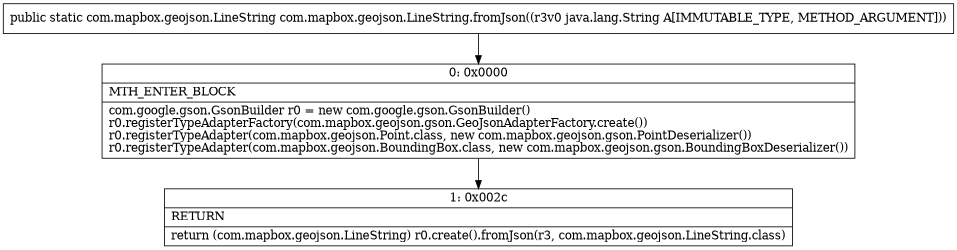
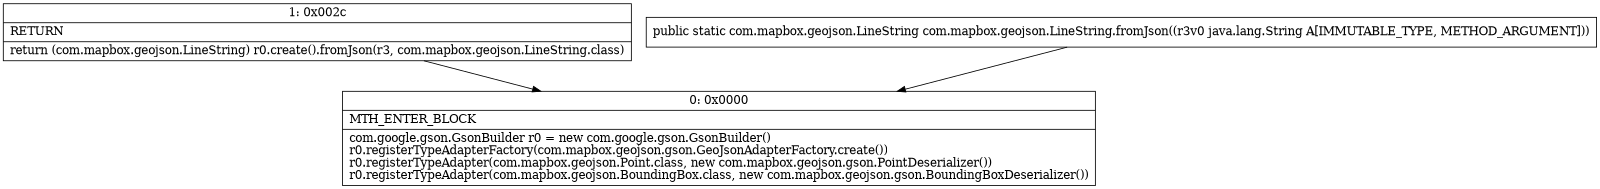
  digraph {
    node [shape=record]
    n1 [label="{0\:\ 0x0000|MTH_ENTER_BLOCK\l|com.google.gson.GsonBuilder r0 = new com.google.gson.GsonBuilder()\lr0.registerTypeAdapterFactory(com.mapbox.geojson.gson.GeoJsonAdapterFactory.create())\lr0.registerTypeAdapter(com.mapbox.geojson.Point.class, new com.mapbox.geojson.gson.PointDeserializer())\lr0.registerTypeAdapter(com.mapbox.geojson.BoundingBox.class, new com.mapbox.geojson.gson.BoundingBoxDeserializer())\l}"]
    n2 [label="{1\:\ 0x002c|RETURN\l|return (com.mapbox.geojson.LineString) r0.create().fromJson(r3, com.mapbox.geojson.LineString.class)\l}"]
    n3 [label="{public static com.mapbox.geojson.LineString com.mapbox.geojson.LineString.fromJson((r3v0 java.lang.String A[IMMUTABLE_TYPE, METHOD_ARGUMENT])) }"]
-   n1 -> n2
+   n2 -> n1
    n3 -> n1
  }
